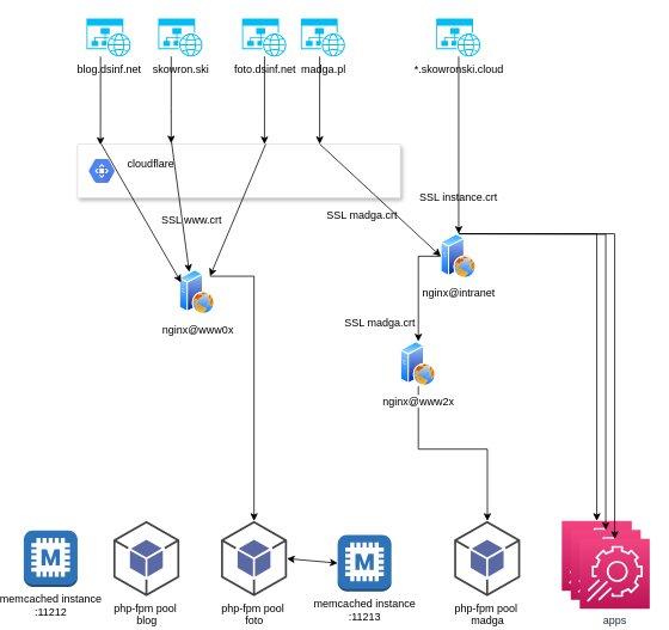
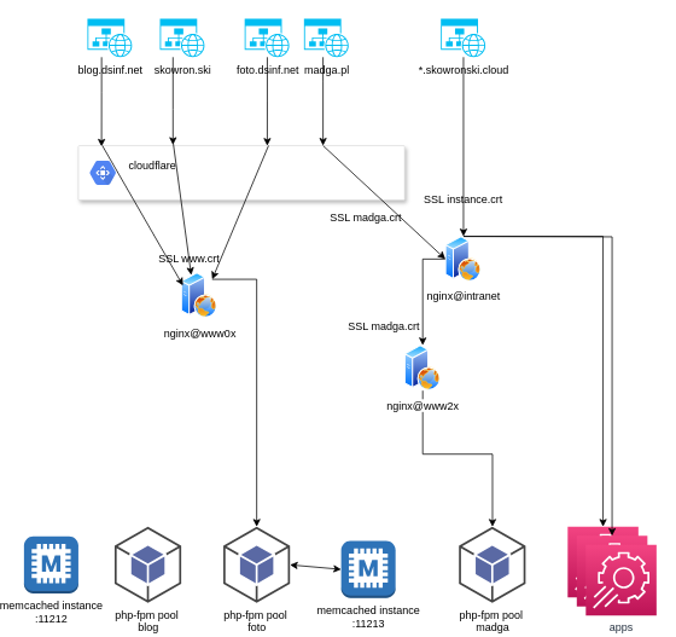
  <mxCell id="0" />
  <mxCell id="1" parent="0" />
  <mxCell id="2" style="edgeStyle=orthogonalEdgeStyle;rounded=0;orthogonalLoop=1;jettySize=auto;html=1;entryX=0.071;entryY=0.019;entryDx=0;entryDy=0;entryPerimeter=0;" edge="1" parent="1" source="3" target="12"><mxGeometry relative="1" as="geometry"><mxPoint x="105" y="120" as="targetPoint" /><Array as="points"><mxPoint x="106" y="101" /></Array></mxGeometry></mxCell>
  <mxCell id="3" value="blog.dsinf.net" style="verticalLabelPosition=bottom;html=1;verticalAlign=top;align=center;strokeColor=none;fillColor=#00BEF2;shape=mxgraph.azure.website_generic;pointerEvents=1;" vertex="1" parent="1"><mxGeometry x="90" y="20" width="50" height="42.5" as="geometry" /></mxCell>
  <mxCell id="4" style="edgeStyle=orthogonalEdgeStyle;rounded=0;orthogonalLoop=1;jettySize=auto;html=1;entryX=0.579;entryY=0.003;entryDx=0;entryDy=0;entryPerimeter=0;" edge="1" parent="1" source="5" target="12"><mxGeometry relative="1" as="geometry"><mxPoint x="170" y="140" as="targetPoint" /><Array as="points" /></mxGeometry></mxCell>
  <mxCell id="5" value="foto.dsinf.net" style="verticalLabelPosition=bottom;html=1;verticalAlign=top;align=center;strokeColor=none;fillColor=#00BEF2;shape=mxgraph.azure.website_generic;pointerEvents=1;" vertex="1" parent="1"><mxGeometry x="263.5" y="20" width="50" height="42.5" as="geometry" /></mxCell>
  <mxCell id="6" style="edgeStyle=orthogonalEdgeStyle;rounded=0;orthogonalLoop=1;jettySize=auto;html=1;entryX=0.29;entryY=-0.013;entryDx=0;entryDy=0;entryPerimeter=0;" edge="1" parent="1" source="7" target="12"><mxGeometry relative="1" as="geometry"><mxPoint x="170" y="140" as="targetPoint" /><Array as="points"><mxPoint x="184" y="120" /></Array></mxGeometry></mxCell>
  <mxCell id="7" value="skowron.ski" style="verticalLabelPosition=bottom;html=1;verticalAlign=top;align=center;strokeColor=none;fillColor=#00BEF2;shape=mxgraph.azure.website_generic;pointerEvents=1;" vertex="1" parent="1"><mxGeometry x="170" y="20" width="50" height="42.5" as="geometry" /></mxCell>
  <mxCell id="8" style="edgeStyle=orthogonalEdgeStyle;rounded=0;orthogonalLoop=1;jettySize=auto;html=1;entryX=0.5;entryY=0;entryDx=0;entryDy=0;" edge="1" parent="1" source="9" target="20"><mxGeometry relative="1" as="geometry" /></mxCell>
  <mxCell id="9" value="*.skowronski.cloud" style="verticalLabelPosition=bottom;html=1;verticalAlign=top;align=center;strokeColor=none;fillColor=#00BEF2;shape=mxgraph.azure.website_generic;pointerEvents=1;" vertex="1" parent="1"><mxGeometry x="480" y="20" width="50" height="42.5" as="geometry" /></mxCell>
  <mxCell id="10" style="edgeStyle=orthogonalEdgeStyle;rounded=0;orthogonalLoop=1;jettySize=auto;html=1;entryX=0.75;entryY=0;entryDx=0;entryDy=0;" edge="1" parent="1" source="11" target="12"><mxGeometry relative="1" as="geometry"><Array as="points"><mxPoint x="350" y="90" /><mxPoint x="350" y="90" /></Array></mxGeometry></mxCell>
  <mxCell id="11" value="madga.pl" style="verticalLabelPosition=bottom;html=1;verticalAlign=top;align=center;strokeColor=none;fillColor=#00BEF2;shape=mxgraph.azure.website_generic;pointerEvents=1;" vertex="1" parent="1"><mxGeometry x="329" y="20" width="50" height="42.5" as="geometry" /></mxCell>
  <mxCell id="12" value="" style="strokeColor=#dddddd;shadow=1;strokeWidth=1;rounded=1;absoluteArcSize=1;arcSize=2;" vertex="1" parent="1"><mxGeometry x="80" y="160" width="360" height="60" as="geometry" /></mxCell>
  <mxCell id="13" value="&lt;font color=&quot;#000000&quot;&gt;cloudflare&lt;br&gt;&lt;/font&gt;&lt;br&gt;" style="dashed=0;connectable=0;html=1;fillColor=#5184F3;strokeColor=none;shape=mxgraph.gcp2.hexIcon;prIcon=cloud_cdn;part=1;labelPosition=right;verticalLabelPosition=middle;align=left;verticalAlign=middle;spacingLeft=5;fontColor=#999999;fontSize=12;" vertex="1" parent="12"><mxGeometry y="0.5" width="44" height="39" relative="1" as="geometry"><mxPoint x="5" y="-19.5" as="offset" /></mxGeometry></mxCell>
  <mxCell id="14" style="edgeStyle=orthogonalEdgeStyle;rounded=0;orthogonalLoop=1;jettySize=auto;html=1;exitX=1;exitY=0;exitDx=0;exitDy=0;" edge="1" parent="1" source="15" target="22"><mxGeometry relative="1" as="geometry" /></mxCell>
  <mxCell id="15" value="nginx@www0x" style="aspect=fixed;perimeter=ellipsePerimeter;html=1;align=center;shadow=0;dashed=0;spacingTop=3;image;image=img/lib/active_directory/web_server.svg;" vertex="1" parent="1"><mxGeometry x="193.5" y="300" width="40" height="50" as="geometry" /></mxCell>
  <mxCell id="16" style="edgeStyle=orthogonalEdgeStyle;rounded=0;orthogonalLoop=1;jettySize=auto;html=1;exitX=0.5;exitY=1;exitDx=0;exitDy=0;" edge="1" parent="1" source="17" target="23"><mxGeometry relative="1" as="geometry"><Array as="points"><mxPoint x="460" y="500" /><mxPoint x="537" y="500" /></Array></mxGeometry></mxCell>
  <mxCell id="17" value="nginx@www2x" style="aspect=fixed;perimeter=ellipsePerimeter;html=1;align=center;shadow=0;dashed=0;spacingTop=3;image;image=img/lib/active_directory/web_server.svg;" vertex="1" parent="1"><mxGeometry x="440" y="380" width="40" height="50" as="geometry" /></mxCell>
  <mxCell id="18" style="edgeStyle=orthogonalEdgeStyle;rounded=0;orthogonalLoop=1;jettySize=auto;html=1;exitX=0.5;exitY=0;exitDx=0;exitDy=0;entryX=0.5;entryY=0;entryDx=0;entryDy=0;entryPerimeter=0;" edge="1" parent="1" source="20" target="28"><mxGeometry relative="1" as="geometry"><Array as="points"><mxPoint x="659" y="260" /></Array></mxGeometry></mxCell>
  <mxCell id="19" style="edgeStyle=orthogonalEdgeStyle;rounded=0;orthogonalLoop=1;jettySize=auto;html=1;" edge="1" parent="1" source="20" target="17"><mxGeometry relative="1" as="geometry" /></mxCell>
  <mxCell id="20" value="nginx@intranet" style="aspect=fixed;perimeter=ellipsePerimeter;html=1;align=center;shadow=0;dashed=0;spacingTop=3;image;image=img/lib/active_directory/web_server.svg;" vertex="1" parent="1"><mxGeometry x="485" y="260" width="40" height="50" as="geometry" /></mxCell>
  <mxCell id="21" value="php-fpm pool&amp;nbsp;&lt;br&gt;blog" style="outlineConnect=0;dashed=0;verticalLabelPosition=bottom;verticalAlign=top;align=center;html=1;shape=mxgraph.aws3.android;fillColor=#5A69A4;gradientColor=none;" vertex="1" parent="1"><mxGeometry x="120" y="580" width="73.5" height="84" as="geometry" /></mxCell>
  <mxCell id="22" value="php-fpm pool&amp;nbsp;&lt;br&gt;foto" style="outlineConnect=0;dashed=0;verticalLabelPosition=bottom;verticalAlign=top;align=center;html=1;shape=mxgraph.aws3.android;fillColor=#5A69A4;gradientColor=none;" vertex="1" parent="1"><mxGeometry x="240" y="580" width="73.5" height="84" as="geometry" /></mxCell>
  <mxCell id="23" value="php-fpm pool&amp;nbsp;&lt;br&gt;madga" style="outlineConnect=0;dashed=0;verticalLabelPosition=bottom;verticalAlign=top;align=center;html=1;shape=mxgraph.aws3.android;fillColor=#5A69A4;gradientColor=none;" vertex="1" parent="1"><mxGeometry x="500" y="580" width="73.5" height="84" as="geometry" /></mxCell>
  <mxCell id="24" value="memcached instance&lt;br&gt;:11212" style="outlineConnect=0;dashed=0;verticalLabelPosition=bottom;verticalAlign=top;align=center;html=1;shape=mxgraph.aws3.memcached;fillColor=#2E73B8;gradientColor=none;" vertex="1" parent="1"><mxGeometry x="20" y="590.5" width="60" height="63" as="geometry" /></mxCell>
  <mxCell id="25" value="memcached instance&lt;br&gt;:11213" style="outlineConnect=0;dashed=0;verticalLabelPosition=bottom;verticalAlign=top;align=center;html=1;shape=mxgraph.aws3.memcached;fillColor=#2E73B8;gradientColor=none;" vertex="1" parent="1"><mxGeometry x="370" y="595.5" width="60" height="63" as="geometry" /></mxCell>
  <mxCell id="26" value="" style="endArrow=classic;startArrow=classic;html=1;entryX=0;entryY=0.5;entryDx=0;entryDy=0;entryPerimeter=0;exitX=1;exitY=0.5;exitDx=0;exitDy=0;exitPerimeter=0;" edge="1" parent="1" source="22" target="25"><mxGeometry width="50" height="50" relative="1" as="geometry"><mxPoint x="330" y="650" as="sourcePoint" /><mxPoint x="130" y="632" as="targetPoint" /></mxGeometry></mxCell>
  <mxCell id="27" value="" style="endArrow=classic;html=1;exitX=0.75;exitY=0;exitDx=0;exitDy=0;entryX=0;entryY=0.5;entryDx=0;entryDy=0;" edge="1" parent="1" source="12" target="20"><mxGeometry width="50" height="50" relative="1" as="geometry"><mxPoint x="510" y="80" as="sourcePoint" /><mxPoint x="500" y="250" as="targetPoint" /></mxGeometry></mxCell>
  <mxCell id="28" value="" style="points=[[0,0,0],[0.25,0,0],[0.5,0,0],[0.75,0,0],[1,0,0],[0,1,0],[0.25,1,0],[0.5,1,0],[0.75,1,0],[1,1,0],[0,0.25,0],[0,0.5,0],[0,0.75,0],[1,0.25,0],[1,0.5,0],[1,0.75,0]];points=[[0,0,0],[0.25,0,0],[0.5,0,0],[0.75,0,0],[1,0,0],[0,1,0],[0.25,1,0],[0.5,1,0],[0.75,1,0],[1,1,0],[0,0.25,0],[0,0.5,0],[0,0.75,0],[1,0.25,0],[1,0.5,0],[1,0.75,0]];outlineConnect=0;fontColor=#232F3E;gradientColor=#F34482;gradientDirection=north;fillColor=#BC1356;strokeColor=#ffffff;dashed=0;verticalLabelPosition=bottom;verticalAlign=top;align=center;html=1;fontSize=12;fontStyle=0;aspect=fixed;shape=mxgraph.aws4.resourceIcon;resIcon=mxgraph.aws4.app_config;" vertex="1" parent="1"><mxGeometry x="620" y="580" width="78" height="78" as="geometry" /></mxCell>
  <mxCell id="29" value="" style="points=[[0,0,0],[0.25,0,0],[0.5,0,0],[0.75,0,0],[1,0,0],[0,1,0],[0.25,1,0],[0.5,1,0],[0.75,1,0],[1,1,0],[0,0.25,0],[0,0.5,0],[0,0.75,0],[1,0.25,0],[1,0.5,0],[1,0.75,0]];points=[[0,0,0],[0.25,0,0],[0.5,0,0],[0.75,0,0],[1,0,0],[0,1,0],[0.25,1,0],[0.5,1,0],[0.75,1,0],[1,1,0],[0,0.25,0],[0,0.5,0],[0,0.75,0],[1,0.25,0],[1,0.5,0],[1,0.75,0]];outlineConnect=0;fontColor=#232F3E;gradientColor=#F34482;gradientDirection=north;fillColor=#BC1356;strokeColor=#ffffff;dashed=0;verticalLabelPosition=bottom;verticalAlign=top;align=center;html=1;fontSize=12;fontStyle=0;aspect=fixed;shape=mxgraph.aws4.resourceIcon;resIcon=mxgraph.aws4.app_config;" vertex="1" parent="1"><mxGeometry x="630" y="590" width="78" height="78" as="geometry" /></mxCell>
  <mxCell id="30" value="apps" style="points=[[0,0,0],[0.25,0,0],[0.5,0,0],[0.75,0,0],[1,0,0],[0,1,0],[0.25,1,0],[0.5,1,0],[0.75,1,0],[1,1,0],[0,0.25,0],[0,0.5,0],[0,0.75,0],[1,0.25,0],[1,0.5,0],[1,0.75,0]];points=[[0,0,0],[0.25,0,0],[0.5,0,0],[0.75,0,0],[1,0,0],[0,1,0],[0.25,1,0],[0.5,1,0],[0.75,1,0],[1,1,0],[0,0.25,0],[0,0.5,0],[0,0.75,0],[1,0.25,0],[1,0.5,0],[1,0.75,0]];outlineConnect=0;fontColor=#232F3E;gradientColor=#F34482;gradientDirection=north;fillColor=#BC1356;strokeColor=#ffffff;dashed=0;verticalLabelPosition=bottom;verticalAlign=top;align=center;html=1;fontSize=12;fontStyle=0;aspect=fixed;shape=mxgraph.aws4.resourceIcon;resIcon=mxgraph.aws4.app_config;" vertex="1" parent="1"><mxGeometry x="640" y="600" width="78" height="78" as="geometry" /></mxCell>
  <mxCell id="31" style="edgeStyle=orthogonalEdgeStyle;rounded=0;orthogonalLoop=1;jettySize=auto;html=1;entryX=0.5;entryY=0;entryDx=0;entryDy=0;entryPerimeter=0;" edge="1" parent="1" target="29"><mxGeometry relative="1" as="geometry"><mxPoint x="505" y="260" as="sourcePoint" /></mxGeometry></mxCell>
- <mxCell id="32" style="edgeStyle=orthogonalEdgeStyle;rounded=0;orthogonalLoop=1;jettySize=auto;html=1;exitX=0.5;exitY=0;exitDx=0;exitDy=0;" edge="1" parent="1" source="20" target="30"><mxGeometry relative="1" as="geometry"><Array as="points"><mxPoint x="679" y="260" /></Array></mxGeometry></mxCell>
  <mxCell id="33" value="" style="endArrow=classic;html=1;exitX=0.073;exitY=-0.005;exitDx=0;exitDy=0;exitPerimeter=0;entryX=0;entryY=0.25;entryDx=0;entryDy=0;" edge="1" parent="1" source="12" target="15"><mxGeometry width="50" height="50" relative="1" as="geometry"><mxPoint x="90" y="310" as="sourcePoint" /><mxPoint x="140" y="260" as="targetPoint" /></mxGeometry></mxCell>
  <mxCell id="34" value="" style="endArrow=classic;html=1;exitX=0.291;exitY=-0.037;exitDx=0;exitDy=0;exitPerimeter=0;entryX=0.25;entryY=0;entryDx=0;entryDy=0;" edge="1" parent="1" source="12" target="15"><mxGeometry width="50" height="50" relative="1" as="geometry"><mxPoint x="230" y="290" as="sourcePoint" /><mxPoint x="280" y="240" as="targetPoint" /></mxGeometry></mxCell>
  <mxCell id="35" value="" style="endArrow=classic;html=1;exitX=0.583;exitY=0;exitDx=0;exitDy=0;exitPerimeter=0;entryX=1;entryY=0;entryDx=0;entryDy=0;" edge="1" parent="1" source="12" target="15"><mxGeometry width="50" height="50" relative="1" as="geometry"><mxPoint x="270" y="290" as="sourcePoint" /><mxPoint x="320" y="240" as="targetPoint" /></mxGeometry></mxCell>
  <mxCell id="36" value="SSL instance.crt" style="text;html=1;strokeColor=none;fillColor=none;align=center;verticalAlign=middle;whiteSpace=wrap;rounded=0;" vertex="1" parent="1"><mxGeometry x="460" y="210" width="90" height="20" as="geometry" /></mxCell>
  <mxCell id="37" value="SSL madga.crt" style="text;html=1;strokeColor=none;fillColor=none;align=center;verticalAlign=middle;whiteSpace=wrap;rounded=0;" vertex="1" parent="1"><mxGeometry x="355" y="230" width="85" height="20" as="geometry" /></mxCell>
  <mxCell id="38" value="SSL madga.crt" style="text;html=1;strokeColor=none;fillColor=none;align=center;verticalAlign=middle;whiteSpace=wrap;rounded=0;" vertex="1" parent="1"><mxGeometry x="375" y="350" width="85" height="20" as="geometry" /></mxCell>
- <mxCell id="39" value="SSL www.crt" style="text;html=1;strokeColor=none;fillColor=none;align=center;verticalAlign=middle;whiteSpace=wrap;rounded=0;" vertex="1" parent="1"><mxGeometry x="165" y="235" width="85" height="20" as="geometry" /></mxCell>
+ <mxCell id="39" value="SSL www.crt" style="text;html=1;strokeColor=none;fillColor=none;align=center;verticalAlign=middle;whiteSpace=wrap;rounded=0;" vertex="1" parent="1"><mxGeometry x="160" y="275" width="85" height="20" as="geometry" /></mxCell>
